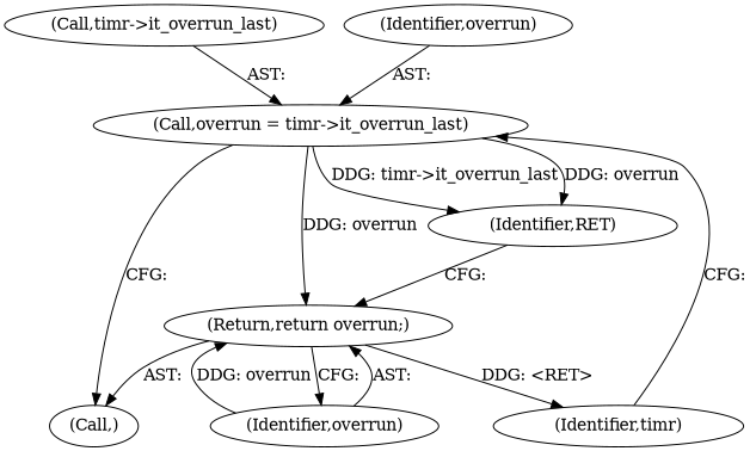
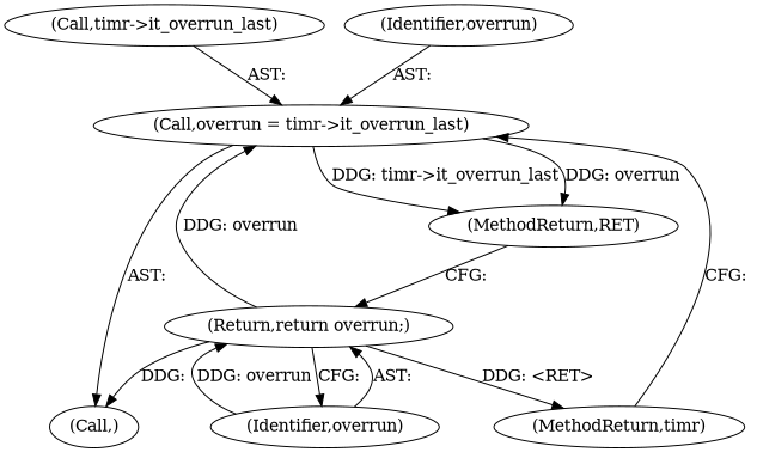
  digraph {
    n1 [label="(Call,overrun = timr->it_overrun_last)"]
    n2 [label="(Return,return overrun;)"]
    n3 [label="(Call,)"]
-   n4 [label="(Identifier,RET)"]
+   n4 [label="(MethodReturn,RET)"]
    n5 [label="(Identifier,overrun)"]
-   n6 [label="(Identifier,timr)"]
+   n6 [label="(MethodReturn,timr)"]
    n7 [label="(Call,timr->it_overrun_last)"]
    n8 [label="(Identifier,overrun)"]
-   n1 -> n2 [label="DDG: overrun"]
-   n1 -> n3 [label="CFG: "]
+   n2 -> n1 [label="DDG: overrun"]
+   n1 -> n3 [label="AST: "]
    n1 -> n4 [label="DDG: timr->it_overrun_last"]
    n1 -> n4 [label="DDG: overrun"]
-   n2 -> n3 [label="AST: "]
+   n2 -> n3 [label="DDG: "]
    n2 -> n5 [label="CFG: "]
    n2 -> n6 [label="DDG: <RET>"]
    n4 -> n2 [label="CFG: "]
    n5 -> n2 [label="AST: "]
    n5 -> n2 [label="DDG: overrun"]
    n6 -> n1 [label="CFG: "]
    n7 -> n1 [label="AST: "]
    n8 -> n1 [label="AST: "]
  }
